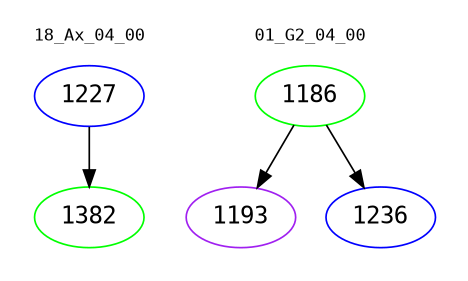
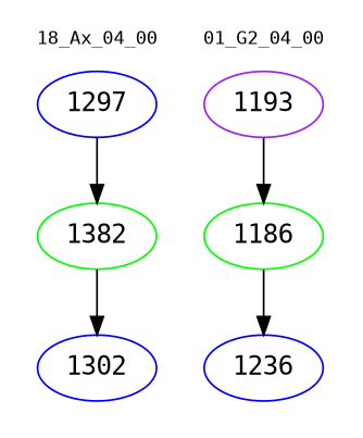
  digraph {
    fontname="DejaVu Sans Mono"
    node [color=blue fontname="DejaVu Sans Mono"]
    edge [color=black fontname="DejaVu Sans Mono"]
-   n1 [label=1227]
+   n1 [label=1297]
    n2 [color=green label=1382]
+   n3 [label=1302]
    n4 [color=purple label=1193]
    n5 [color=green label=1186]
    n6 [label=1236]
    subgraph cluster_1 {
      color=white
      fontsize=10
      label="18_Ax_04_00"
      n1
      n2
+     n3
    }
    subgraph cluster_2 {
      color=white
      fontsize=10
      label="01_G2_04_00"
      n4
      n5
      n6
    }
    n1 -> n2
-   n5 -> n4
+   n2 -> n3
+   n4 -> n5
    n5 -> n6
  }
